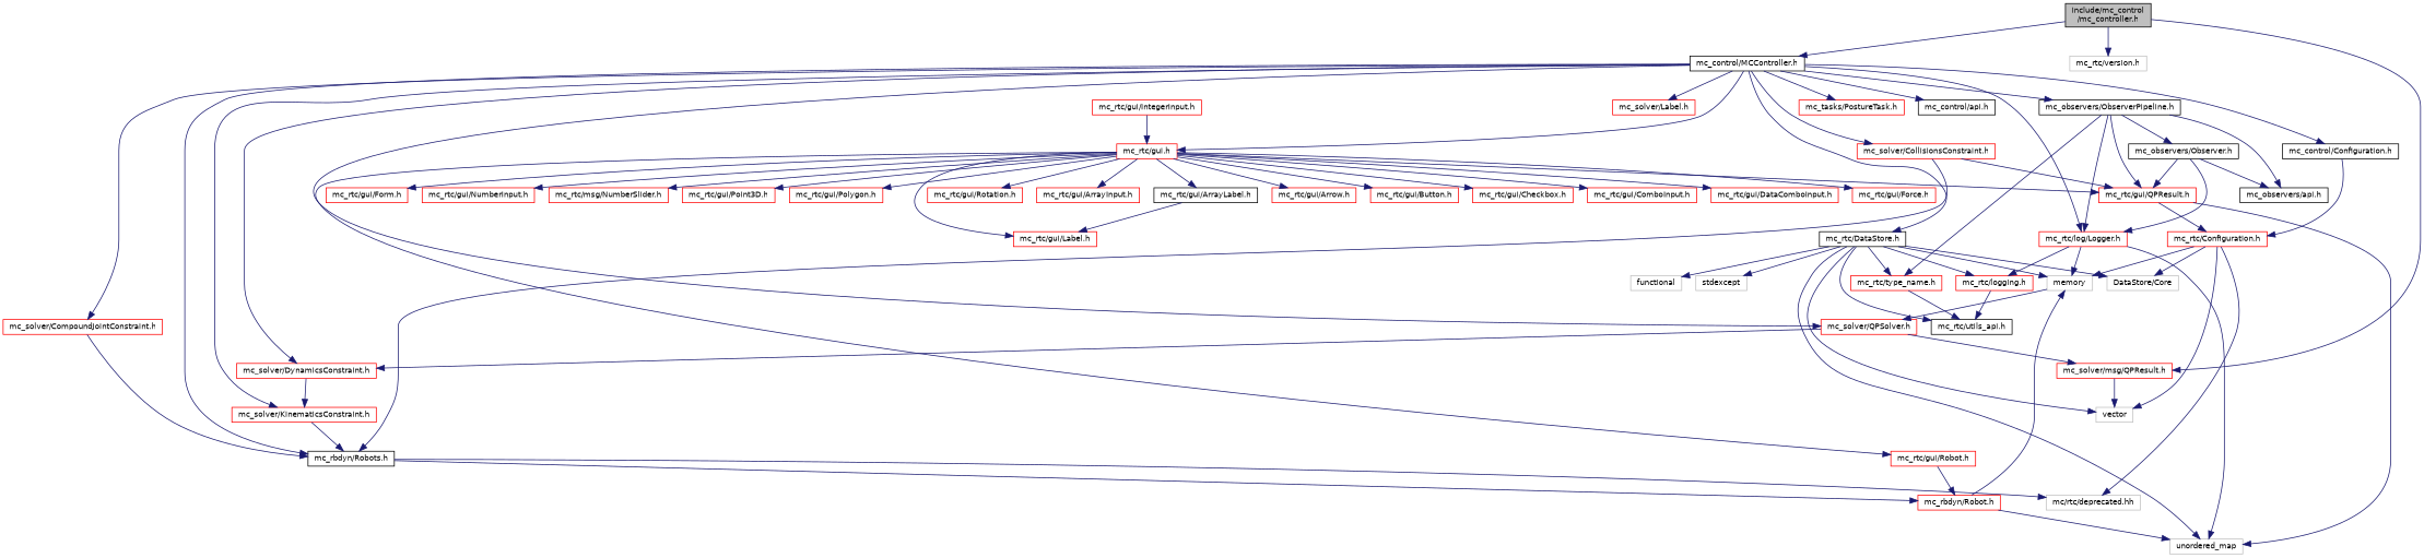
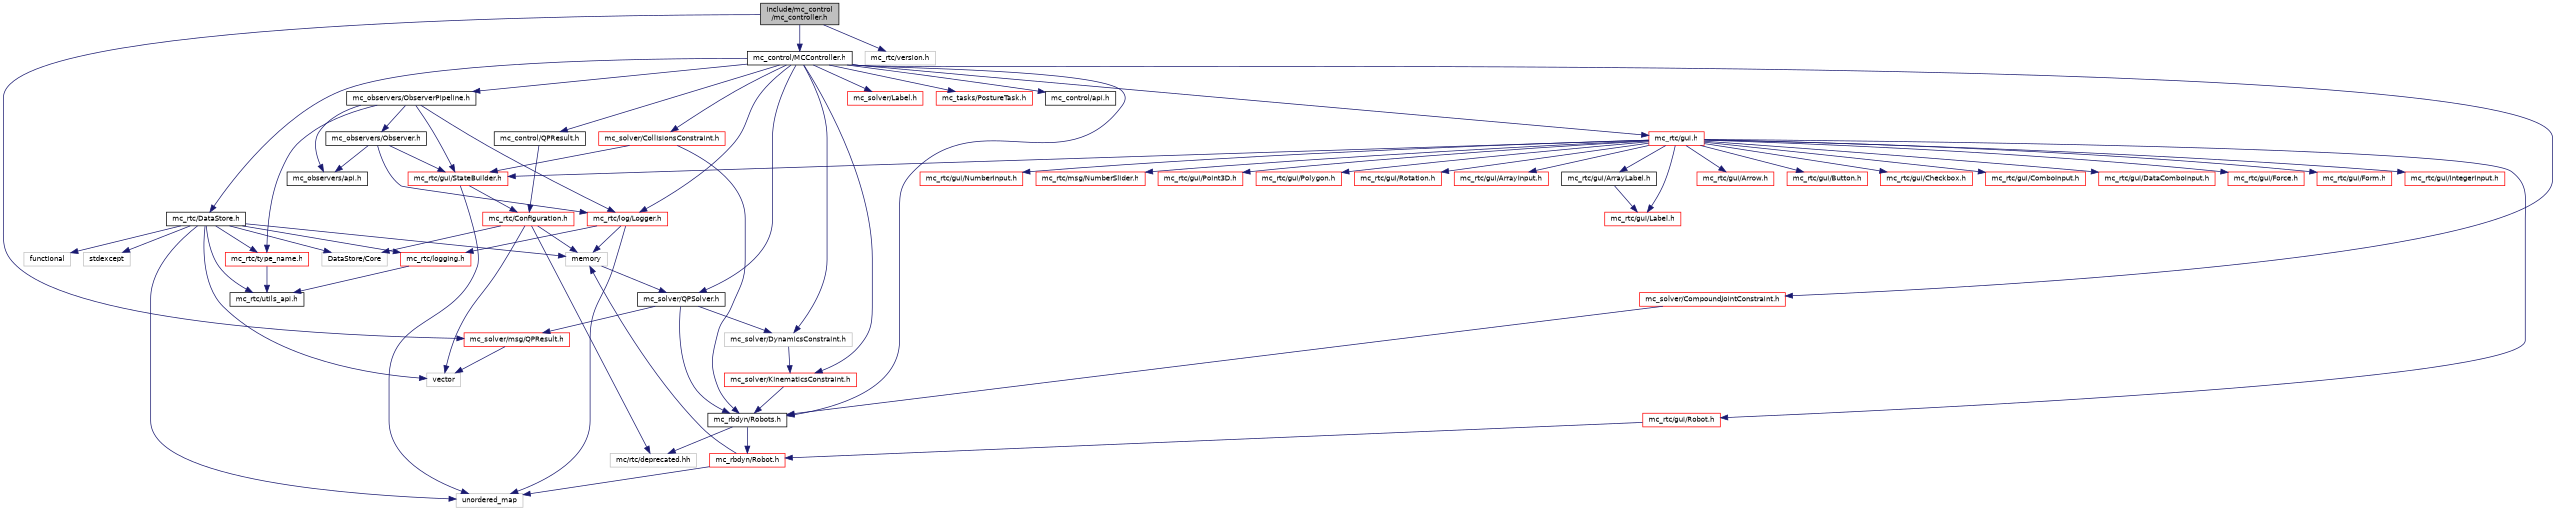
  digraph {
    node [color=red fillcolor=white fontname=Helvetica fontsize=10 shape=record style=filled]
    edge [color=midnightblue fontname=Helvetica fontsize=10 labelfontname=Helvetica labelfontsize=10 style=solid]
    n1 [color=black fillcolor=grey75 fontcolor=black height=0.2 label="include/mc_control\l/mc_controller.h" width=0.4]
    n2 [color=black height=0.2 label="mc_control/MCController.h" width=0.4]
    n3 [color=grey75 height=0.2 label="mc_rtc/version.h" width=0.4]
    n4 [height=0.2 label="mc_solver/msg/QPResult.h" width=0.4]
-   n5 [color=black height=0.2 label="mc_control/Configuration.h" width=0.4]
+   n5 [color=black height=0.2 label="mc_control/QPResult.h" width=0.4]
    n6 [color=black height=0.2 label="mc_observers/ObserverPipeline.h" width=0.4]
    n7 [height=0.2 label="mc_rtc/log/Logger.h" width=0.4]
    n8 [color=black height=0.2 label="mc_rbdyn/Robots.h" width=0.4]
    n9 [color=black height=0.2 label="mc_rtc/DataStore.h" width=0.4]
    n10 [height=0.2 label="mc_rtc/gui.h" width=0.4]
    n11 [height=0.2 label="mc_solver/CollisionsConstraint.h" width=0.4]
    n12 [height=0.2 label="mc_solver/CompoundJointConstraint.h" width=0.4]
    n13 [height=0.2 label="mc_solver/Label.h" width=0.4]
-   n14 [height=0.2 label="mc_solver/DynamicsConstraint.h" width=0.4]
+   n14 [color=grey75 height=0.2 label="mc_solver/DynamicsConstraint.h" width=0.4]
    n15 [height=0.2 label="mc_solver/KinematicsConstraint.h" width=0.4]
-   n16 [height=0.2 label="mc_solver/QPSolver.h" width=0.4]
+   n16 [color=black height=0.2 label="mc_solver/QPSolver.h" width=0.4]
    n17 [height=0.2 label="mc_tasks/PostureTask.h" width=0.4]
    n18 [color=black height=0.2 label="mc_control/api.h" width=0.4]
    n19 [height=0.2 label="mc_rtc/Configuration.h" width=0.4]
    n20 [color=black height=0.2 label="mc_observers/Observer.h" width=0.4]
    n21 [color=black height=0.2 label="mc_observers/api.h" width=0.4]
-   n22 [height=0.2 label="mc_rtc/gui/QPResult.h" width=0.4]
+   n22 [height=0.2 label="mc_rtc/gui/StateBuilder.h" width=0.4]
    n23 [height=0.2 label="mc_rtc/type_name.h" width=0.4]
    n24 [color=grey75 height=0.2 label=memory width=0.4]
    n25 [color=grey75 height=0.2 label=unordered_map width=0.4]
    n26 [height=0.2 label="mc_rtc/logging.h" width=0.4]
    n27 [color=grey75 height=0.2 label="mc/rtc/deprecated.hh" width=0.4]
    n28 [height=0.2 label="mc_rbdyn/Robot.h" width=0.4]
    n29 [color=grey75 height=0.2 label="DataStore/Core" width=0.4]
    n30 [color=grey75 height=0.2 label=vector width=0.4]
    n31 [color=black height=0.2 label="mc_rtc/utils_api.h" width=0.4]
    n32 [color=grey75 height=0.2 label=functional width=0.4]
    n33 [color=grey75 height=0.2 label=stdexcept width=0.4]
    n34 [height=0.2 label="mc_rtc/gui/ArrayInput.h" width=0.4]
    n35 [color=black height=0.2 label="mc_rtc/gui/ArrayLabel.h" width=0.4]
    n36 [height=0.2 label="mc_rtc/gui/Label.h" width=0.4]
    n37 [height=0.2 label="mc_rtc/gui/Arrow.h" width=0.4]
    n38 [height=0.2 label="mc_rtc/gui/Button.h" width=0.4]
    n39 [height=0.2 label="mc_rtc/gui/Checkbox.h" width=0.4]
    n40 [height=0.2 label="mc_rtc/gui/ComboInput.h" width=0.4]
    n41 [height=0.2 label="mc_rtc/gui/DataComboInput.h" width=0.4]
    n42 [height=0.2 label="mc_rtc/gui/Force.h" width=0.4]
    n43 [height=0.2 label="mc_rtc/gui/Form.h" width=0.4]
    n44 [height=0.2 label="mc_rtc/gui/IntegerInput.h" width=0.4]
    n45 [height=0.2 label="mc_rtc/gui/NumberInput.h" width=0.4]
    n46 [height=0.2 label="mc_rtc/msg/NumberSlider.h" width=0.4]
    n47 [height=0.2 label="mc_rtc/gui/Point3D.h" width=0.4]
    n48 [height=0.2 label="mc_rtc/gui/Polygon.h" width=0.4]
    n49 [height=0.2 label="mc_rtc/gui/Robot.h" width=0.4]
    n50 [height=0.2 label="mc_rtc/gui/Rotation.h" width=0.4]
    n1 -> n2
    n1 -> n3
    n1 -> n4
    n2 -> n5
    n2 -> n6
    n2 -> n7
    n2 -> n8
    n2 -> n9
    n2 -> n10
    n2 -> n11
    n2 -> n12
    n2 -> n13
    n2 -> n14
    n2 -> n15
    n2 -> n16
    n2 -> n17
    n2 -> n18
    n4 -> n30
    n5 -> n19
    n6 -> n7
    n6 -> n20
    n6 -> n21
    n6 -> n22
    n6 -> n23
    n7 -> n24
    n7 -> n25
    n7 -> n26
    n8 -> n27
    n8 -> n28
    n9 -> n23
    n9 -> n24
    n9 -> n25
    n9 -> n26
    n9 -> n29
    n9 -> n30
    n9 -> n31
    n9 -> n32
    n9 -> n33
    n10 -> n22
    n10 -> n34
    n10 -> n35
    n10 -> n36
    n10 -> n37
    n10 -> n38
    n10 -> n39
    n10 -> n40
    n10 -> n41
    n10 -> n42
    n10 -> n43
-   n44 -> n10
+   n10 -> n44
    n10 -> n45
    n10 -> n46
    n10 -> n47
    n10 -> n48
    n10 -> n49
    n10 -> n50
    n11 -> n8
    n11 -> n22
    n12 -> n8
    n14 -> n15
    n15 -> n8
    n16 -> n4
+   n16 -> n8
    n16 -> n14
    n19 -> n24
    n19 -> n27
    n19 -> n29
    n19 -> n30
    n20 -> n7
    n20 -> n21
    n20 -> n22
    n22 -> n19
    n22 -> n25
    n23 -> n31
    n24 -> n16
    n26 -> n31
    n28 -> n24
    n28 -> n25
    n35 -> n36
    n49 -> n28
  }
